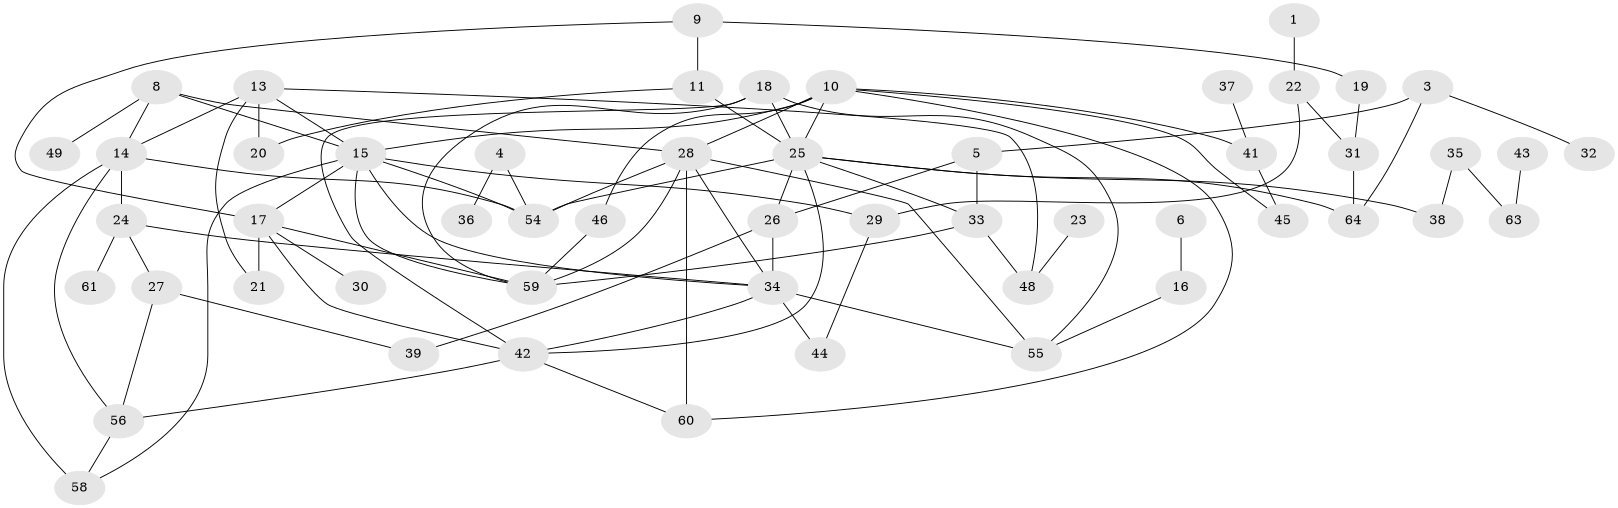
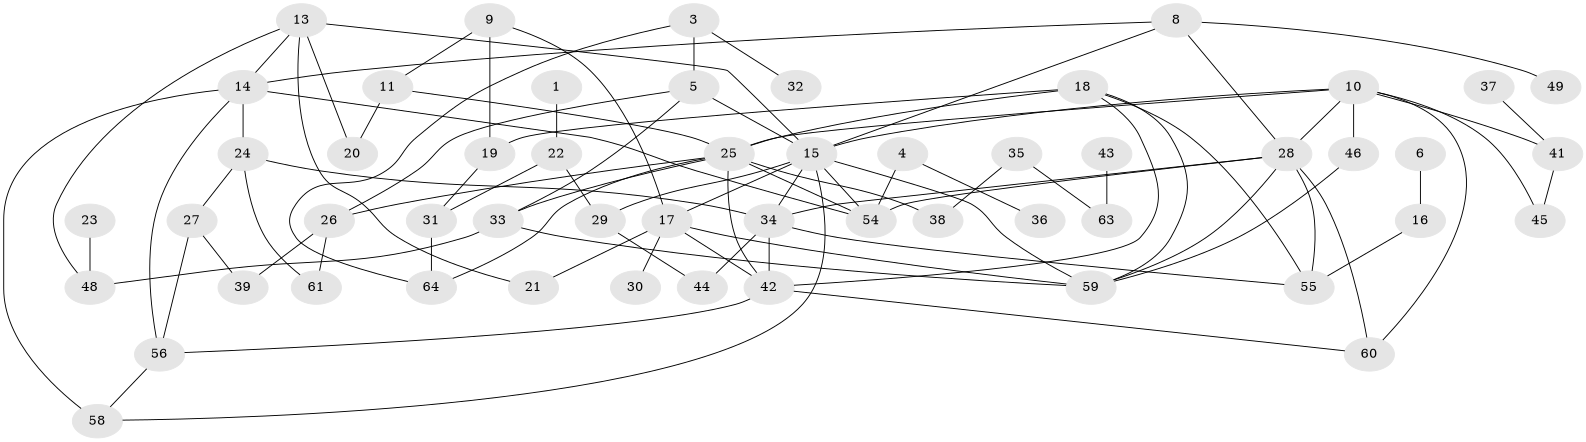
  graph {
    node [color=gray90 style=filled]
    edge [weight=1.0]
    1
    22
    29
    31
    3
    5
    32
    64
    15
    26
    33
    4
    36
    54
    17
    58
    34
    59
    39
    48
    6
    16
    55
    8
    14
    28
    49
    24
    56
    60
    9
    11
    19
    25
    20
    21
    30
    42
    10
    41
    45
    46
    38
    13
    27
    61
    44
    18
    23
    35
    63
    37
    43
    1 -- 22
    22 -- 29
    22 -- 31
    29 -- 44
    31 -- 64
    3 -- 5
    3 -- 32
    3 -- 64
+   5 -- 15
    5 -- 26
    5 -- 33
    15 -- 29
    15 -- 54
    15 -- 17
    15 -- 58
    15 -- 34
    15 -- 59
-   26 -- 34
+   26 -- 61
    26 -- 39
    33 -- 59
    33 -- 48
    4 -- 36
    4 -- 54
    17 -- 59
    17 -- 21
    17 -- 30 [weight=2.0]
    17 -- 42
    34 -- 55
    34 -- 42
    34 -- 44
    6 -- 16
    16 -- 55
    8 -- 15
    8 -- 14
    8 -- 28
    8 -- 49
    14 -- 54
    14 -- 58 [weight=2.0]
    14 -- 24
    14 -- 56
    28 -- 54
    28 -- 34
    28 -- 59
    28 -- 55
    28 -- 60
    24 -- 34
    24 -- 27
    24 -- 61
    56 -- 58
    9 -- 17
    9 -- 11
    9 -- 19
    11 -- 25 [weight=2.0]
    11 -- 20
    19 -- 31
    25 -- 64
    25 -- 26
    25 -- 33
    25 -- 54
    25 -- 42
    25 -- 38
    42 -- 56
    42 -- 60
    10 -- 15
    10 -- 28
    10 -- 60
    10 -- 25
    10 -- 41
    10 -- 45
    10 -- 46
    41 -- 45
    46 -- 59
    13 -- 15
    13 -- 48
    13 -- 14
    13 -- 20
    13 -- 21
    27 -- 39
    27 -- 56
    18 -- 59
    18 -- 55
+   18 -- 19 [weight=2.0]
    18 -- 25
    18 -- 42
    23 -- 48
    35 -- 38
    35 -- 63
    37 -- 41
    43 -- 63
  }
